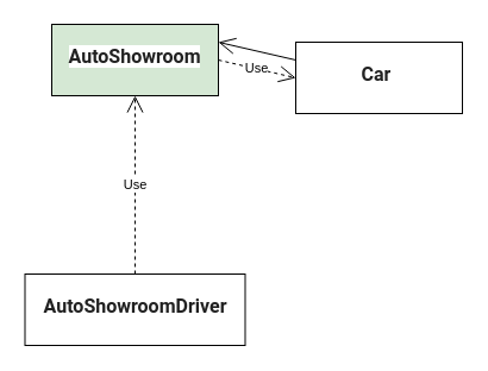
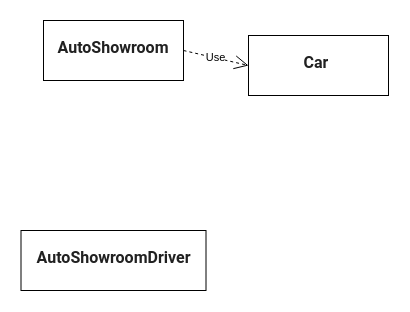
  <mxCell id="0" />
  <mxCell id="1" parent="0" />
- <mxCell id="2" value="&lt;p style=&quot;margin: 0px ; margin-top: 4px ; text-align: center&quot;&gt;&lt;br&gt;&lt;span id=&quot;yui_3_17_2_1_1628058315173_30&quot; style=&quot;box-sizing: border-box ; font-weight: bolder ; color: rgba(0 , 0 , 0 , 0.87) ; font-family: &amp;#34;roboto&amp;#34; , &amp;#34;helvetica neue&amp;#34; , &amp;#34;arial&amp;#34; , sans-serif ; font-size: 16px ; text-align: left ; background-color: rgb(255 , 255 , 255)&quot;&gt;AutoShowroom&lt;/span&gt;&lt;br&gt;&lt;/p&gt;" style="verticalAlign=top;align=left;overflow=fill;fontSize=12;fontFamily=Helvetica;html=1;fillColor=#d5e8d4;" vertex="1" parent="1"><mxGeometry x="43" y="20" width="140" height="60" as="geometry" /></mxCell>
+ <mxCell id="2" value="&lt;p style=&quot;margin: 0px ; margin-top: 4px ; text-align: center&quot;&gt;&lt;br&gt;&lt;span id=&quot;yui_3_17_2_1_1628058315173_30&quot; style=&quot;box-sizing: border-box ; font-weight: bolder ; color: rgba(0 , 0 , 0 , 0.87) ; font-family: &amp;#34;roboto&amp;#34; , &amp;#34;helvetica neue&amp;#34; , &amp;#34;arial&amp;#34; , sans-serif ; font-size: 16px ; text-align: left ; background-color: rgb(255 , 255 , 255)&quot;&gt;AutoShowroom&lt;/span&gt;&lt;br&gt;&lt;/p&gt;" style="verticalAlign=top;align=left;overflow=fill;fontSize=12;fontFamily=Helvetica;html=1;" vertex="1" parent="1"><mxGeometry x="43" y="20" width="140" height="60" as="geometry" /></mxCell>
  <mxCell id="3" value="&lt;p style=&quot;margin: 0px ; margin-top: 4px ; text-align: center&quot;&gt;&lt;br&gt;&lt;span style=&quot;box-sizing: border-box ; font-weight: bolder ; color: rgba(0 , 0 , 0 , 0.87) ; font-family: &amp;#34;roboto&amp;#34; , &amp;#34;helvetica neue&amp;#34; , &amp;#34;arial&amp;#34; , sans-serif ; font-size: 16px ; text-align: left ; background-color: rgb(255 , 255 , 255)&quot;&gt;AutoShowroomDriver&lt;/span&gt;&lt;br&gt;&lt;/p&gt;" style="verticalAlign=top;align=left;overflow=fill;fontSize=12;fontFamily=Helvetica;html=1;" vertex="1" parent="1"><mxGeometry x="20.5" y="230" width="185" height="60" as="geometry" /></mxCell>
- <mxCell id="4" value="Use" style="endArrow=open;endSize=12;dashed=1;html=1;exitX=0.5;exitY=0;exitDx=0;exitDy=0;" edge="1" parent="1" source="3" target="2"><mxGeometry width="160" relative="1" as="geometry"><mxPoint x="133" y="200" as="sourcePoint" /><mxPoint x="293" y="200" as="targetPoint" /></mxGeometry></mxCell>
  <mxCell id="5" value="&lt;p style=&quot;margin: 0px ; margin-top: 4px ; text-align: center&quot;&gt;&lt;br&gt;&lt;span id=&quot;yui_3_17_2_1_1628058315173_39&quot; style=&quot;box-sizing: border-box ; font-weight: bolder ; color: rgba(0 , 0 , 0 , 0.87) ; font-family: &amp;#34;roboto&amp;#34; , &amp;#34;helvetica neue&amp;#34; , &amp;#34;arial&amp;#34; , sans-serif ; font-size: 16px ; text-align: left ; background-color: rgb(255 , 255 , 255)&quot;&gt;Car&lt;/span&gt;&lt;span style=&quot;color: rgba(0 , 0 , 0 , 0.87) ; font-family: &amp;#34;roboto&amp;#34; , &amp;#34;helvetica neue&amp;#34; , &amp;#34;arial&amp;#34; , sans-serif ; font-size: 16px ; text-align: left ; background-color: rgb(255 , 255 , 255)&quot;&gt;&amp;nbsp;&lt;/span&gt;&lt;br&gt;&lt;/p&gt;" style="verticalAlign=top;align=left;overflow=fill;fontSize=12;fontFamily=Helvetica;html=1;" vertex="1" parent="1"><mxGeometry x="248" y="35" width="140" height="60" as="geometry" /></mxCell>
  <mxCell id="6" value="Use" style="endArrow=open;endSize=12;dashed=1;html=1;entryX=0;entryY=0.5;entryDx=0;entryDy=0;" edge="1" parent="1" target="5"><mxGeometry width="160" relative="1" as="geometry"><mxPoint x="183" y="50" as="sourcePoint" /><mxPoint x="343" y="50" as="targetPoint" /></mxGeometry></mxCell>
- <mxCell id="7" value="" style="endArrow=open;endFill=1;endSize=12;html=1;entryX=1;entryY=0.25;entryDx=0;entryDy=0;exitX=0;exitY=0.25;exitDx=0;exitDy=0;" edge="1" parent="1" source="5" target="2"><mxGeometry width="160" relative="1" as="geometry"><mxPoint x="213" y="-30" as="sourcePoint" /><mxPoint x="353" y="-30" as="targetPoint" /></mxGeometry></mxCell>
